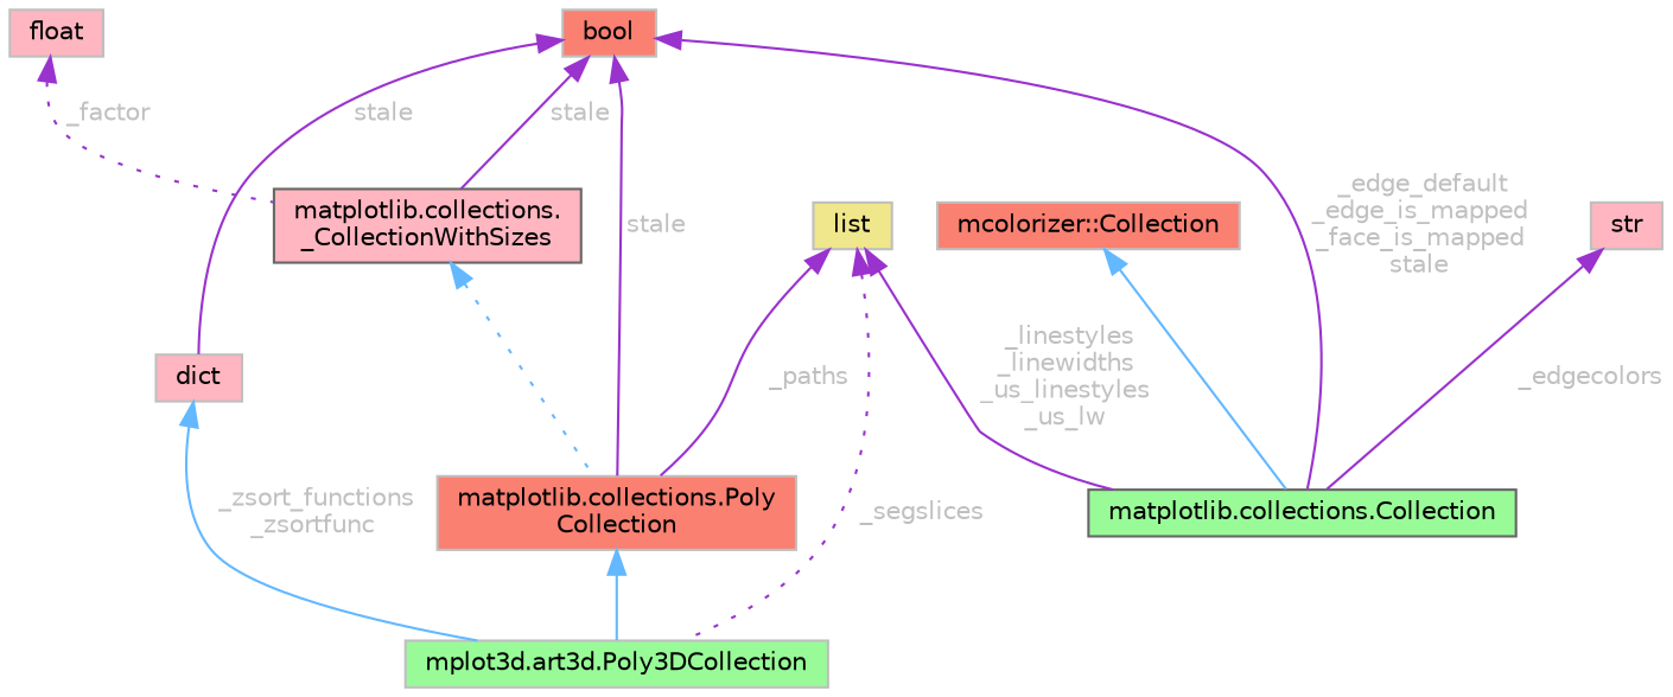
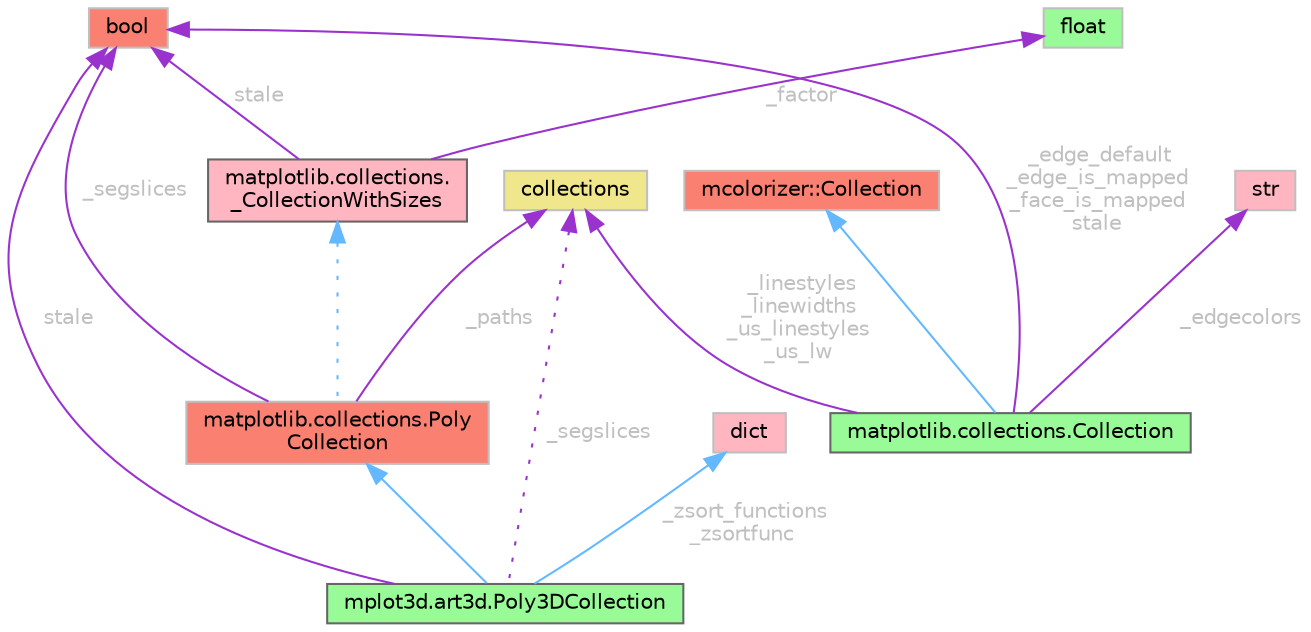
  digraph {
    node [color=grey75 fillcolor=lightpink fontname=Helvetica fontsize=10 shape=box style=filled]
    edge [color=darkorchid3 dir=back fontname=Helvetica fontsize=10 labelfontname=Helvetica labelfontsize=10 style=solid fontcolor=grey]
-   n1 [fillcolor=palegreen fontcolor=black height=0.2 label="mplot3d.art3d.Poly3DCollection" width=0.4]
+   n1 [color=gray40 fillcolor=palegreen fontcolor=black height=0.2 label="mplot3d.art3d.Poly3DCollection" width=0.4]
    n2 [fillcolor=salmon height=0.2 label="matplotlib.collections.Poly\lCollection" width=0.4]
    n3 [color=gray40 height=0.2 label="matplotlib.collections.\l_CollectionWithSizes" width=0.4]
    n4 [color=gray40 fillcolor=palegreen height=0.2 label="matplotlib.collections.Collection" width=0.4]
    n5 [fillcolor=salmon height=0.2 label="mcolorizer::Collection" width=0.4]
    n6 [fillcolor=salmon height=0.2 label=bool width=0.4]
-   n7 [fillcolor=khaki height=0.2 label=list width=0.4]
+   n7 [fillcolor=khaki height=0.2 label=collections width=0.4]
    n8 [height=0.2 label=str width=0.4]
-   n9 [height=0.2 label=float width=0.4]
+   n9 [fillcolor=palegreen height=0.2 label=float width=0.4]
    n10 [height=0.2 label=dict width=0.4]
    n2 -> n1 [color=steelblue1 fontcolor=""]
    n3 -> n2 [color=steelblue1 style=dotted fontcolor=""]
    n5 -> n4 [color=steelblue1 fontcolor=""]
-   n6 -> n10 [label=" stale"]
-   n6 -> n2 [label=" stale"]
+   n6 -> n1 [label=" stale"]
+   n6 -> n2 [label=" _segslices"]
    n6 -> n3 [label=" stale"]
    n6 -> n4 [label=" _edge_default\n_edge_is_mapped\n_face_is_mapped\nstale"]
    n7 -> n1 [label=" _segslices" style=dotted]
    n7 -> n2 [label=" _paths"]
    n7 -> n4 [label=" _linestyles\n_linewidths\n_us_linestyles\n_us_lw"]
    n8 -> n4 [label=" _edgecolors"]
-   n9 -> n3 [label=" _factor" style=dotted]
+   n9 -> n3 [label=" _factor"]
    n10 -> n1 [color=steelblue1 label=" _zsort_functions\n_zsortfunc"]
  }
